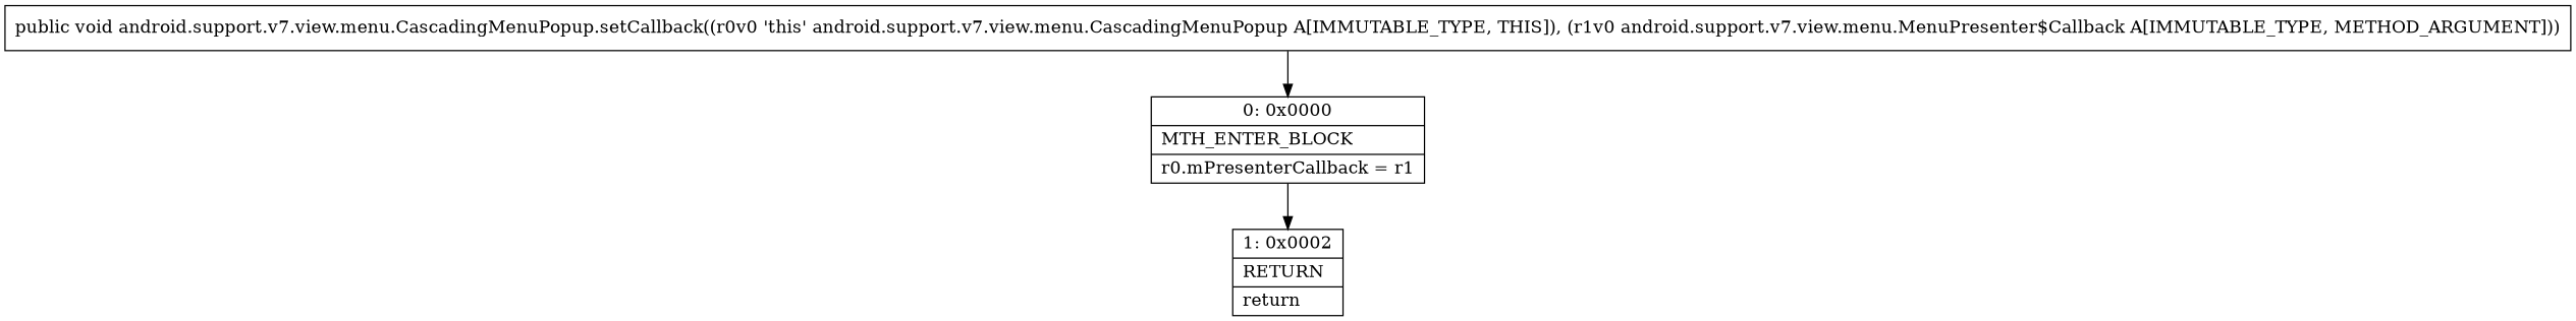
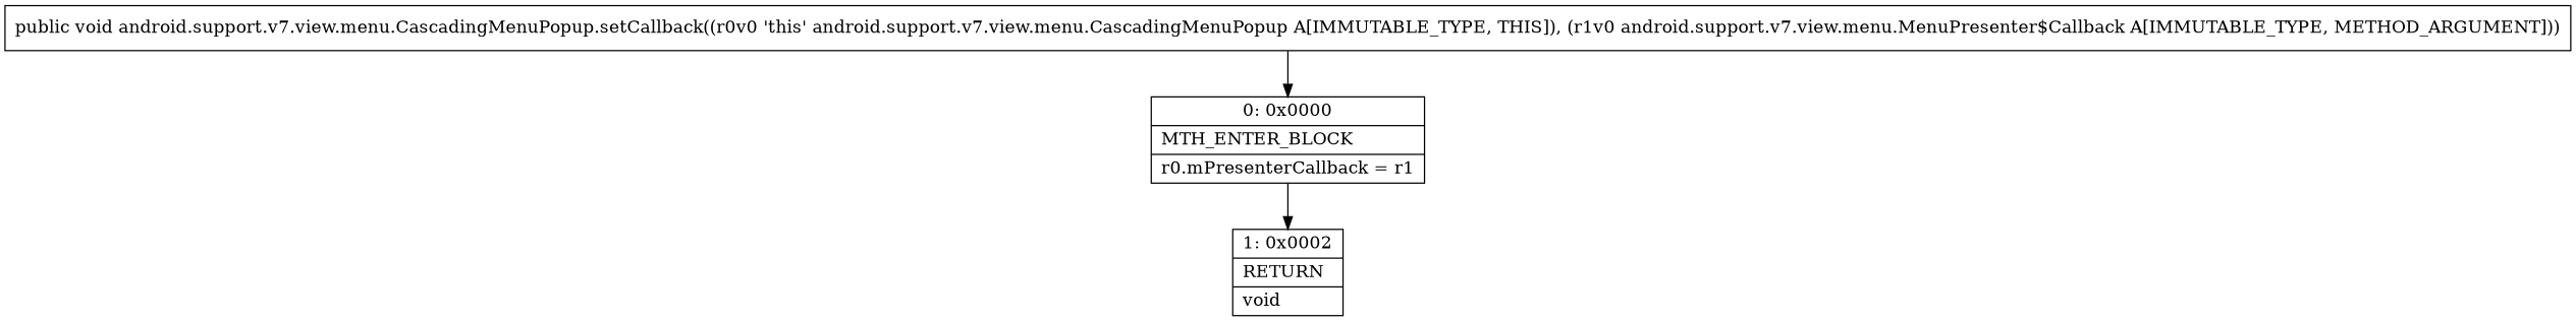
  digraph {
    node [shape=record]
    n1 [label="{0\:\ 0x0000|MTH_ENTER_BLOCK\l|r0.mPresenterCallback = r1\l}"]
-   n2 [label="{1\:\ 0x0002|RETURN\l|return\l}"]
+   n2 [label="{1\:\ 0x0002|RETURN\l|void\l}"]
    n3 [label="{public void android.support.v7.view.menu.CascadingMenuPopup.setCallback((r0v0 'this' android.support.v7.view.menu.CascadingMenuPopup A[IMMUTABLE_TYPE, THIS]), (r1v0 android.support.v7.view.menu.MenuPresenter$Callback A[IMMUTABLE_TYPE, METHOD_ARGUMENT])) }"]
    n1 -> n2
    n3 -> n1
  }
